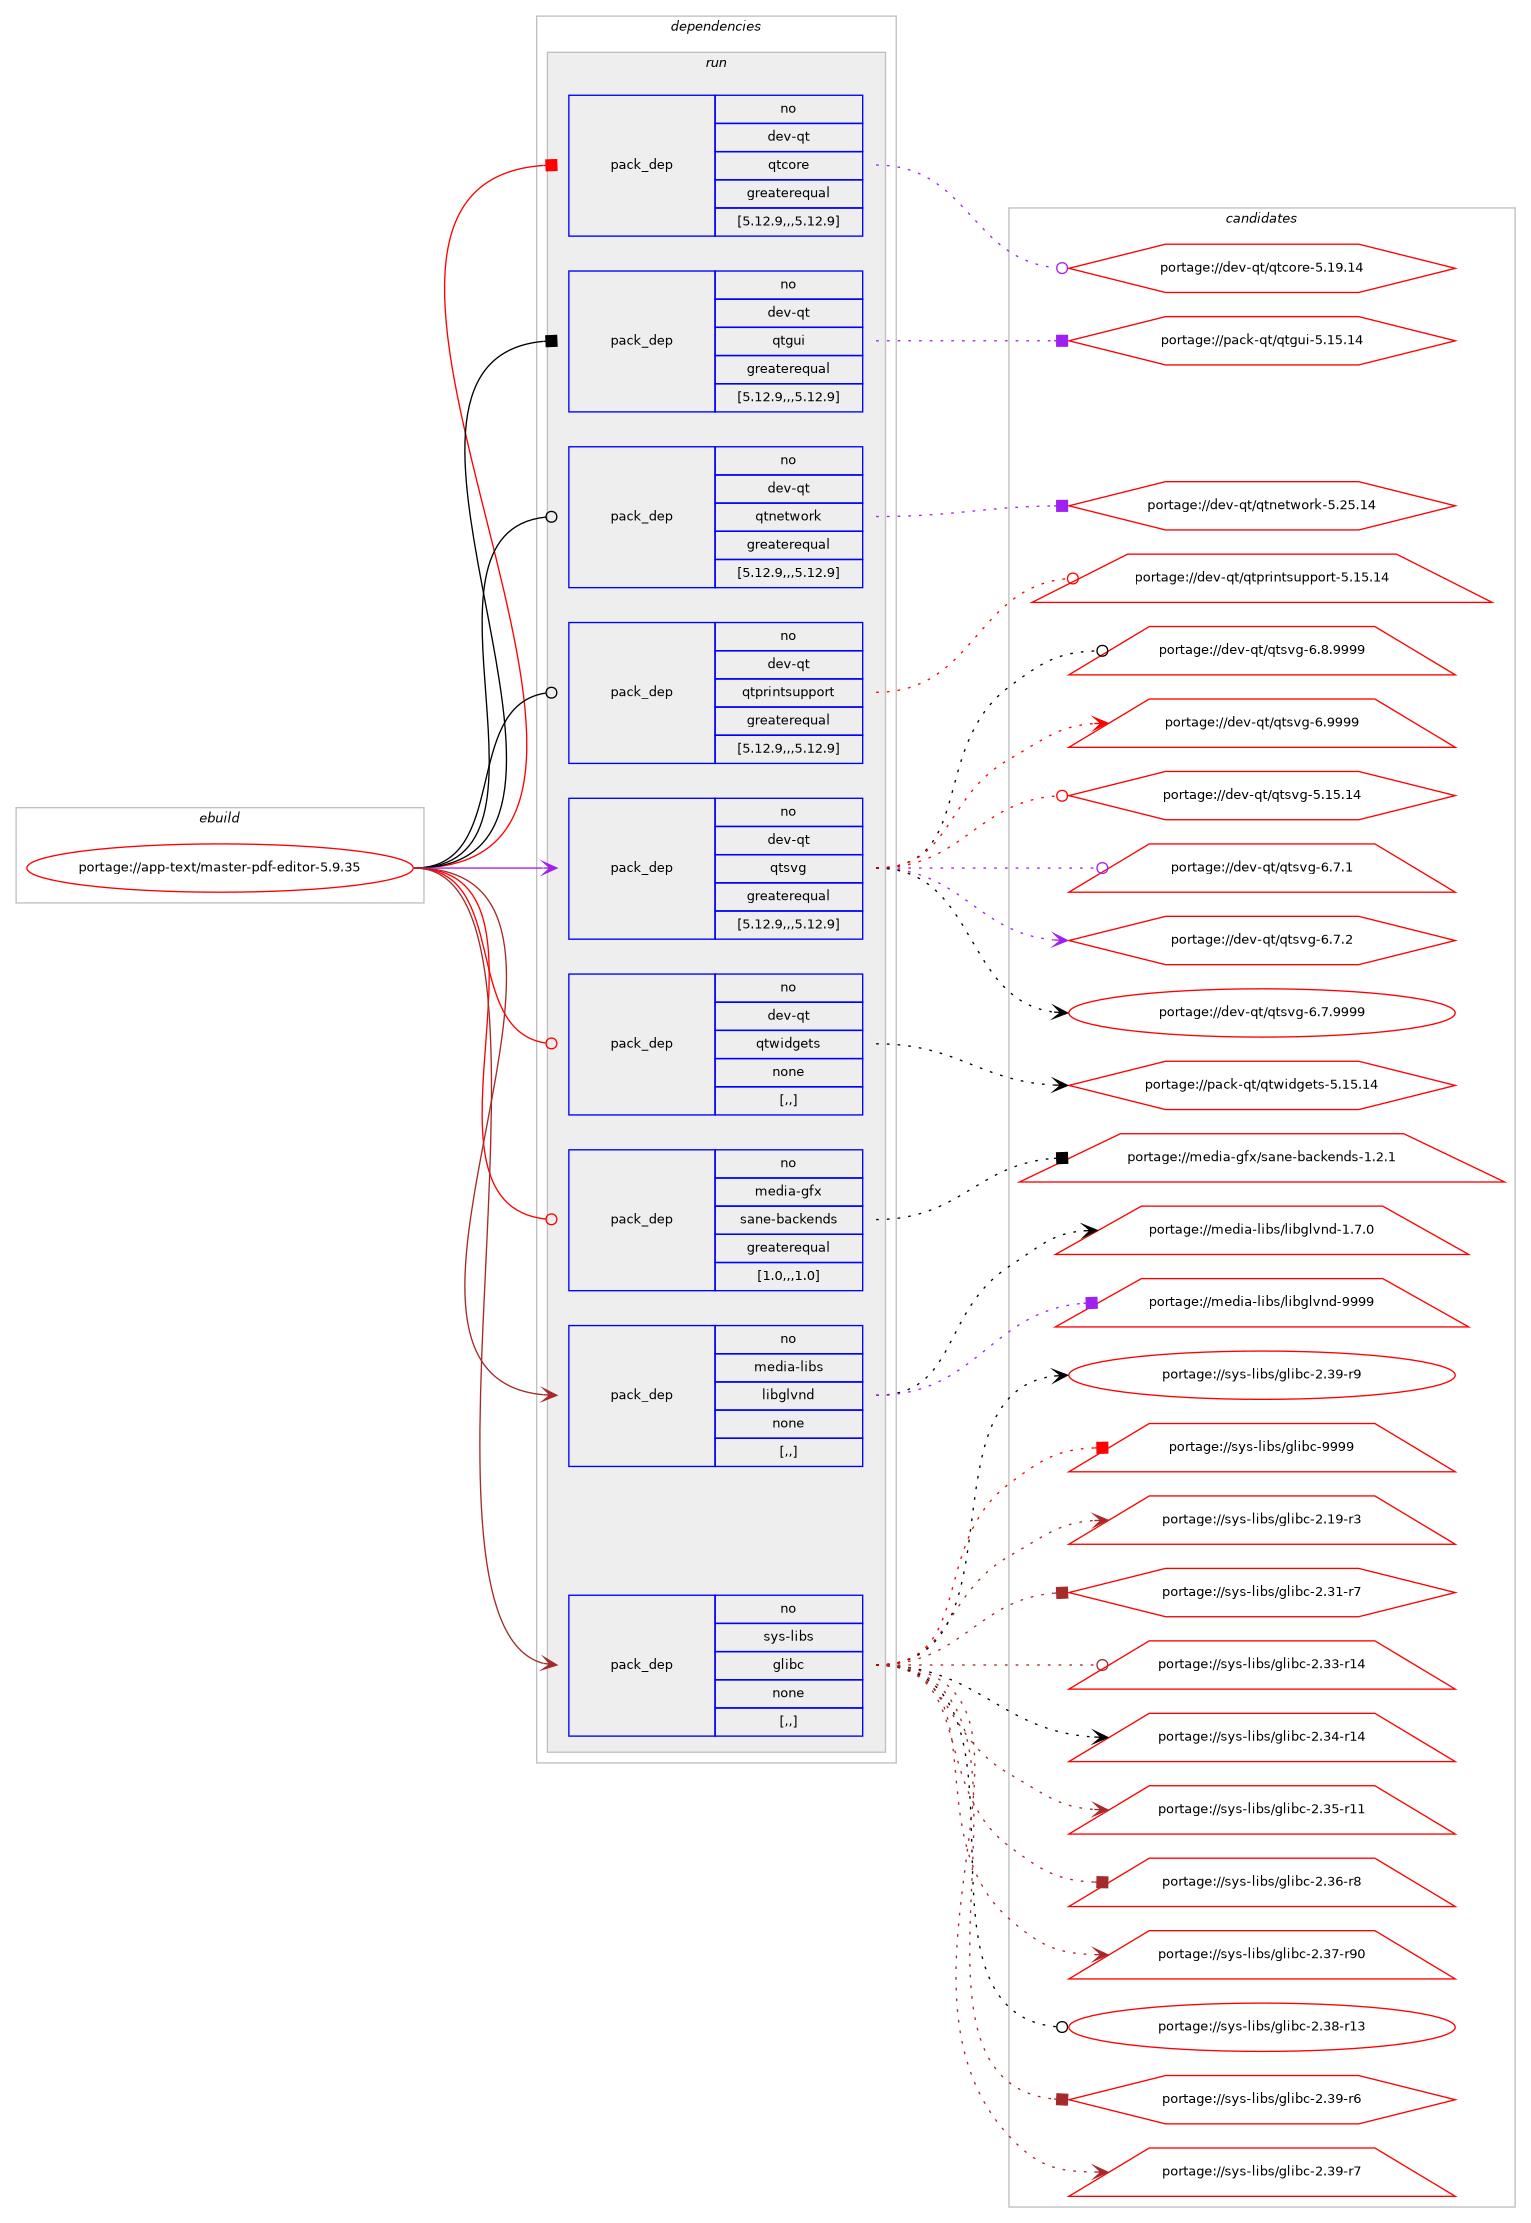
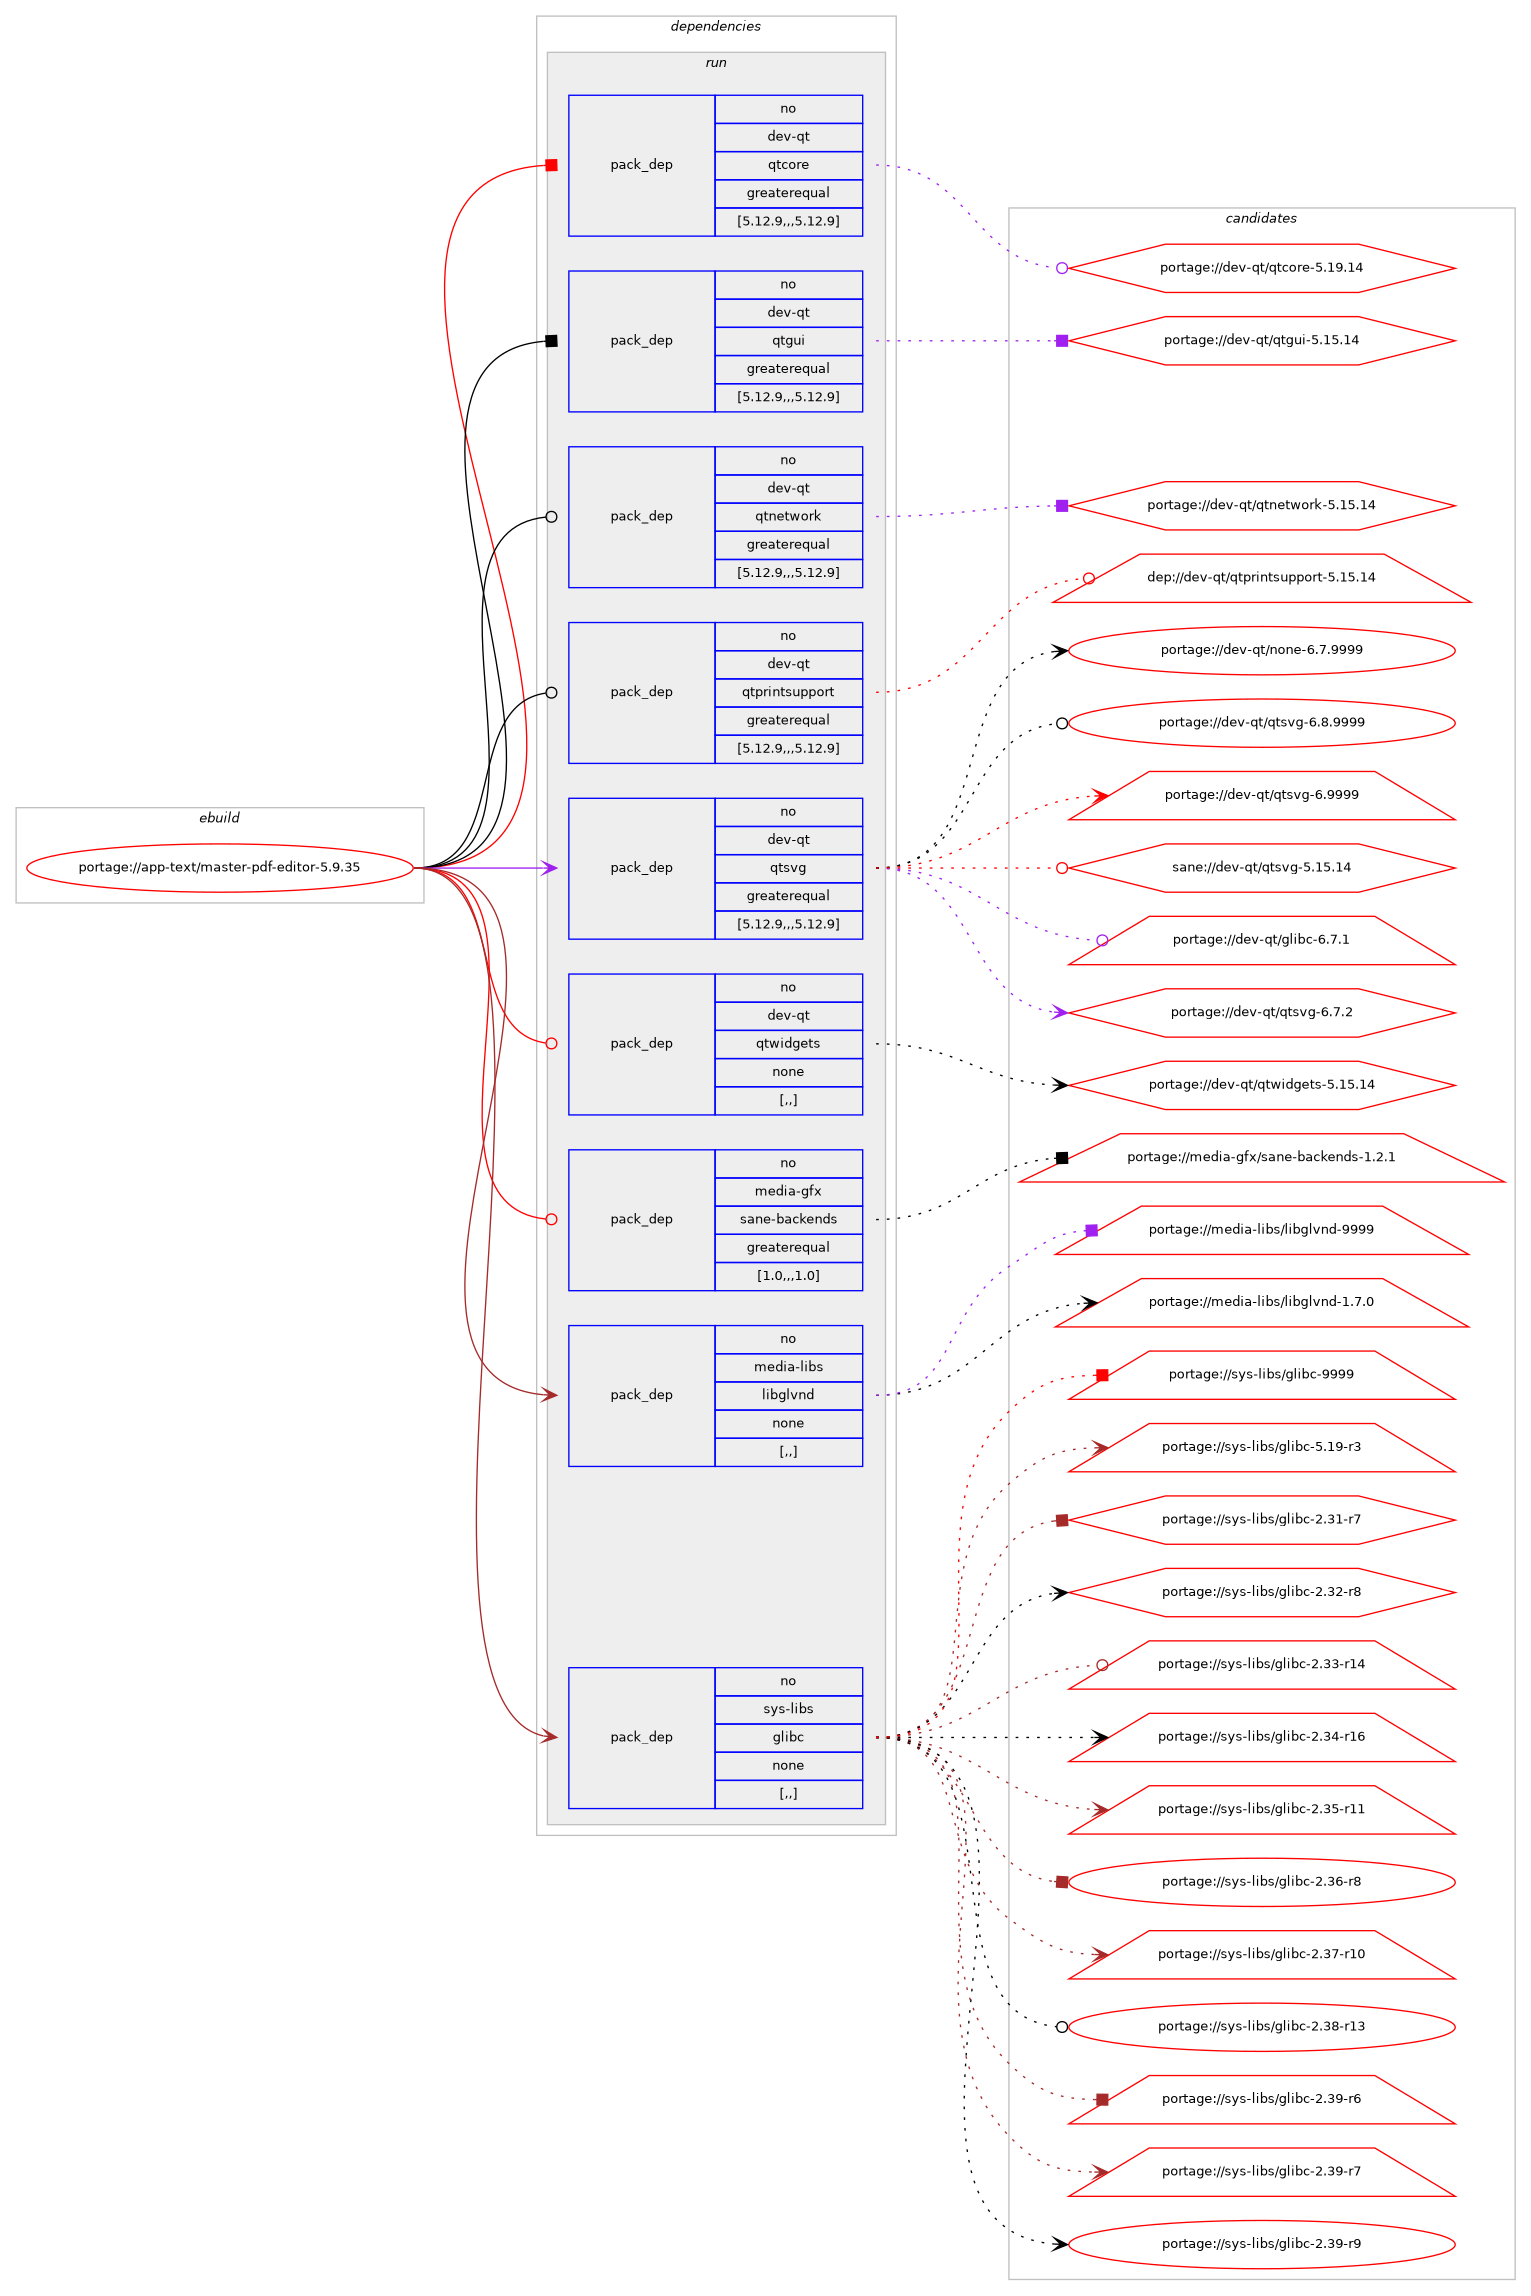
  digraph {
    compound=true
    concentrate=true
    fontname=Helvetica
    fontsize=10
    newrank=true
    rankdir=LR
    ranksep=1.5
    node [color=red fontname=Helvetica fontsize=10 shape=trapezium]
    edge [arrowhead=vee color=black headport=w style=dotted tailport=e weight=100]
    n1 [label="portage://app-text/master-pdf-editor-5.9.35" shape=ellipse width=4]
    n2 [color=blue label=<<TABLE BORDER="0" CELLBORDER="1" CELLSPACING="0" CELLPADDING="4" WIDTH="220"><TR><TD ROWSPAN="6" CELLPADDING="30">pack_dep</TD></TR><TR><TD WIDTH="110">no</TD></TR><TR><TD>dev-qt</TD></TR><TR><TD>qtcore</TD></TR><TR><TD>greaterequal</TD></TR><TR><TD>[5.12.9,,,5.12.9]</TD></TR></TABLE>> shape=none]
    n3 [color=blue label=<<TABLE BORDER="0" CELLBORDER="1" CELLSPACING="0" CELLPADDING="4" WIDTH="220"><TR><TD ROWSPAN="6" CELLPADDING="30">pack_dep</TD></TR><TR><TD WIDTH="110">no</TD></TR><TR><TD>dev-qt</TD></TR><TR><TD>qtgui</TD></TR><TR><TD>greaterequal</TD></TR><TR><TD>[5.12.9,,,5.12.9]</TD></TR></TABLE>> shape=none]
    n4 [color=blue label=<<TABLE BORDER="0" CELLBORDER="1" CELLSPACING="0" CELLPADDING="4" WIDTH="220"><TR><TD ROWSPAN="6" CELLPADDING="30">pack_dep</TD></TR><TR><TD WIDTH="110">no</TD></TR><TR><TD>dev-qt</TD></TR><TR><TD>qtnetwork</TD></TR><TR><TD>greaterequal</TD></TR><TR><TD>[5.12.9,,,5.12.9]</TD></TR></TABLE>> shape=none]
    n5 [color=blue label=<<TABLE BORDER="0" CELLBORDER="1" CELLSPACING="0" CELLPADDING="4" WIDTH="220"><TR><TD ROWSPAN="6" CELLPADDING="30">pack_dep</TD></TR><TR><TD WIDTH="110">no</TD></TR><TR><TD>dev-qt</TD></TR><TR><TD>qtprintsupport</TD></TR><TR><TD>greaterequal</TD></TR><TR><TD>[5.12.9,,,5.12.9]</TD></TR></TABLE>> shape=none]
    n6 [color=blue label=<<TABLE BORDER="0" CELLBORDER="1" CELLSPACING="0" CELLPADDING="4" WIDTH="220"><TR><TD ROWSPAN="6" CELLPADDING="30">pack_dep</TD></TR><TR><TD WIDTH="110">no</TD></TR><TR><TD>dev-qt</TD></TR><TR><TD>qtsvg</TD></TR><TR><TD>greaterequal</TD></TR><TR><TD>[5.12.9,,,5.12.9]</TD></TR></TABLE>> shape=none]
    n7 [color=blue label=<<TABLE BORDER="0" CELLBORDER="1" CELLSPACING="0" CELLPADDING="4" WIDTH="220"><TR><TD ROWSPAN="6" CELLPADDING="30">pack_dep</TD></TR><TR><TD WIDTH="110">no</TD></TR><TR><TD>dev-qt</TD></TR><TR><TD>qtwidgets</TD></TR><TR><TD>none</TD></TR><TR><TD>[,,]</TD></TR></TABLE>> shape=none]
    n8 [color=blue label=<<TABLE BORDER="0" CELLBORDER="1" CELLSPACING="0" CELLPADDING="4" WIDTH="220"><TR><TD ROWSPAN="6" CELLPADDING="30">pack_dep</TD></TR><TR><TD WIDTH="110">no</TD></TR><TR><TD>media-gfx</TD></TR><TR><TD>sane-backends</TD></TR><TR><TD>greaterequal</TD></TR><TR><TD>[1.0,,,1.0]</TD></TR></TABLE>> shape=none]
    n9 [color=blue label=<<TABLE BORDER="0" CELLBORDER="1" CELLSPACING="0" CELLPADDING="4" WIDTH="220"><TR><TD ROWSPAN="6" CELLPADDING="30">pack_dep</TD></TR><TR><TD WIDTH="110">no</TD></TR><TR><TD>media-libs</TD></TR><TR><TD>libglvnd</TD></TR><TR><TD>none</TD></TR><TR><TD>[,,]</TD></TR></TABLE>> shape=none]
    n10 [color=blue label=<<TABLE BORDER="0" CELLBORDER="1" CELLSPACING="0" CELLPADDING="4" WIDTH="220"><TR><TD ROWSPAN="6" CELLPADDING="30">pack_dep</TD></TR><TR><TD WIDTH="110">no</TD></TR><TR><TD>sys-libs</TD></TR><TR><TD>glibc</TD></TR><TR><TD>none</TD></TR><TR><TD>[,,]</TD></TR></TABLE>> shape=none]
-   n11 [label="portage://pack-qt/qtgui-5.15.14" shape=hexagon width=4]
+   n11 [label="portage://dev-qt/qtgui-5.15.14" shape=hexagon width=4]
    n12 [label="portage://dev-qt/qtcore-5.19.14" shape=hexagon width=4]
-   n13 [label="portage://dev-qt/qtnetwork-5.25.14" shape=hexagon width=4]
-   n14 [label="portage://dev-qt/qtprintsupport-5.15.14" width=4]
-   n15 [label="portage://dev-qt/qtsvg-5.15.14" shape=hexagon width=4]
-   n16 [label="portage://dev-qt/qtsvg-6.7.1" width=4]
+   n13 [label="portage://dev-qt/qtnetwork-5.15.14" shape=hexagon width=4]
+   n14 [label="dep://dev-qt/qtprintsupport-5.15.14" width=4]
+   n15 [label="sane://dev-qt/qtsvg-5.15.14" shape=hexagon width=4]
+   n16 [label="portage://dev-qt/glibc-6.7.1" width=4]
    n17 [label="portage://dev-qt/qtsvg-6.7.2" shape=hexagon width=4]
-   n18 [label="portage://dev-qt/qtsvg-6.7.9999" shape=ellipse width=4]
-   n19 [label="portage://dev-qt/qtsvg-6.8.9999" width=4]
+   n18 [label="portage://dev-qt/none-6.7.9999" shape=ellipse width=4]
+   n19 [label="portage://dev-qt/qtsvg-6.8.9999" shape=ellipse width=4]
    n20 [label="portage://dev-qt/qtsvg-6.9999" width=4]
-   n21 [label="portage://pack-qt/qtwidgets-5.15.14" shape=hexagon width=4]
+   n21 [label="portage://dev-qt/qtwidgets-5.15.14" shape=hexagon width=4]
    n22 [label="portage://media-gfx/sane-backends-1.2.1" width=4]
    n23 [label="portage://media-libs/libglvnd-1.7.0" width=4]
    n24 [label="portage://media-libs/libglvnd-9999" width=4]
-   n25 [label="portage://sys-libs/glibc-2.19-r3" width=4]
+   n25 [label="portage://sys-libs/glibc-5.19-r3" width=4]
    n26 [label="portage://sys-libs/glibc-2.31-r7" shape=hexagon width=4]
+   n27 [label="portage://sys-libs/glibc-2.32-r8" shape=hexagon width=4]
    n28 [label="portage://sys-libs/glibc-2.33-r14" width=4]
-   n29 [label="portage://sys-libs/glibc-2.34-r14" width=4]
+   n29 [label="portage://sys-libs/glibc-2.34-r16" width=4]
    n30 [label="portage://sys-libs/glibc-2.35-r11" width=4]
-   n31 [label="portage://sys-libs/glibc-2.36-r8" width=4]
-   n32 [label="portage://sys-libs/glibc-2.37-r90" width=4]
+   n31 [label="portage://sys-libs/glibc-2.36-r8" shape=ellipse width=4]
+   n32 [label="portage://sys-libs/glibc-2.37-r10" width=4]
    n33 [label="portage://sys-libs/glibc-2.38-r13" shape=ellipse width=4]
-   n34 [label="portage://sys-libs/glibc-2.39-r6" shape=hexagon width=4]
+   n34 [label="portage://sys-libs/glibc-2.39-r6" width=4]
    n35 [label="portage://sys-libs/glibc-2.39-r7" width=4]
    n36 [label="portage://sys-libs/glibc-2.39-r9" shape=ellipse width=4]
    n37 [label="portage://sys-libs/glibc-9999" width=4]
    subgraph cluster_1 {
      color=gray
      label=<<i>ebuild</i>>
      rank=same
      n1
    }
    subgraph cluster_2 {
      color=gray
      label=<<i>dependencies</i>>
      subgraph cluster_3 {
        color=gray
        fillcolor="#eeeeee"
        label=<<i>compile</i>>
        style=filled
      }
      subgraph cluster_4 {
        color=gray
        fillcolor="#eeeeee"
        label=<<i>compile and run</i>>
        style=filled
      }
      subgraph cluster_5 {
        color=gray
        fillcolor="#eeeeee"
        label=<<i>run</i>>
        style=filled
        subgraph sub_6 {
          color=gray
          fillcolor="#eeeeee"
          label=<<i>run</i>>
          style=filled
          n2
        }
        subgraph sub_7 {
          color=gray
          fillcolor="#eeeeee"
          label=<<i>run</i>>
          style=filled
          n3
        }
        subgraph sub_8 {
          color=gray
          fillcolor="#eeeeee"
          label=<<i>run</i>>
          style=filled
          n4
        }
        subgraph sub_9 {
          color=gray
          fillcolor="#eeeeee"
          label=<<i>run</i>>
          style=filled
          n5
        }
        subgraph sub_10 {
          color=gray
          fillcolor="#eeeeee"
          label=<<i>run</i>>
          style=filled
          n6
        }
        subgraph sub_11 {
          color=gray
          fillcolor="#eeeeee"
          label=<<i>run</i>>
          style=filled
          n7
        }
        subgraph sub_12 {
          color=gray
          fillcolor="#eeeeee"
          label=<<i>run</i>>
          style=filled
          n8
        }
        subgraph sub_13 {
          color=gray
          fillcolor="#eeeeee"
          label=<<i>run</i>>
          style=filled
          n9
        }
        subgraph sub_14 {
          color=gray
          fillcolor="#eeeeee"
          label=<<i>run</i>>
          style=filled
          n10
        }
      }
    }
    subgraph cluster_15 {
      color=gray
      label=<<i>candidates</i>>
      rank=same
      subgraph sub_16 {
        color=black
        label=<<i>candidates</i>>
        nodesep=1
        rank=same
        n11
      }
      subgraph sub_17 {
        color=black
        label=<<i>candidates</i>>
        nodesep=1
        rank=same
        n12
      }
      subgraph sub_18 {
        color=black
        label=<<i>candidates</i>>
        nodesep=1
        rank=same
        n13
      }
      subgraph sub_19 {
        color=black
        label=<<i>candidates</i>>
        nodesep=1
        rank=same
        n14
      }
      subgraph sub_20 {
        color=black
        label=<<i>candidates</i>>
        nodesep=1
        rank=same
        n15
        n16
        n17
        n18
        n19
        n20
      }
      subgraph sub_21 {
        color=black
        label=<<i>candidates</i>>
        nodesep=1
        rank=same
        n21
      }
      subgraph sub_22 {
        color=black
        label=<<i>candidates</i>>
        nodesep=1
        rank=same
        n22
      }
      subgraph sub_23 {
        color=black
        label=<<i>candidates</i>>
        nodesep=1
        rank=same
        n23
        n24
      }
      subgraph sub_24 {
        color=black
        label=<<i>candidates</i>>
        nodesep=1
        rank=same
        n25
        n26
+       n27
        n28
        n29
        n30
        n31
        n32
        n33
        n34
        n35
        n36
        n37
      }
    }
    n1 -> n2 [arrowhead=box color=red style=solid weight=20]
    n1 -> n3 [arrowhead=box style=solid weight=20]
    n1 -> n4 [arrowhead=odot style=solid weight=20]
    n1 -> n5 [arrowhead=odot style=solid weight=20]
    n1 -> n6 [color=purple style=solid weight=20]
    n1 -> n7 [arrowhead=odot color=red style=solid weight=20]
    n1 -> n8 [arrowhead=odot color=red style=solid weight=20]
    n1 -> n9 [color=brown style=solid weight=20]
    n1 -> n10 [color=brown style=solid weight=20]
    n2 -> n12 [arrowhead=odot color=purple]
    n3 -> n11 [arrowhead=box color=purple]
    n4 -> n13 [arrowhead=box color=purple]
    n5 -> n14 [arrowhead=odot color=red]
    n6 -> n15 [arrowhead=odot color=red]
    n6 -> n16 [arrowhead=odot color=purple]
    n6 -> n17 [color=purple]
    n6 -> n18
    n6 -> n19 [arrowhead=odot]
    n6 -> n20 [color=red]
    n7 -> n21
    n8 -> n22 [arrowhead=box]
    n9 -> n23
    n9 -> n24 [arrowhead=box color=purple]
    n10 -> n25 [color=brown]
    n10 -> n26 [arrowhead=box color=brown]
+   n10 -> n27
    n10 -> n28 [arrowhead=odot color=brown]
    n10 -> n29
    n10 -> n30 [color=brown]
    n10 -> n31 [arrowhead=box color=brown]
    n10 -> n32 [color=brown]
    n10 -> n33 [arrowhead=odot]
    n10 -> n34 [arrowhead=box color=brown]
    n10 -> n35 [color=brown]
    n10 -> n36
    n10 -> n37 [arrowhead=box color=red]
  }
